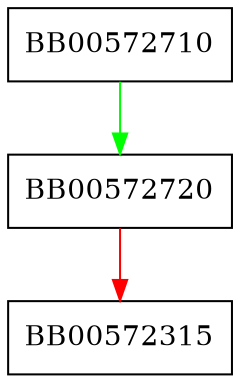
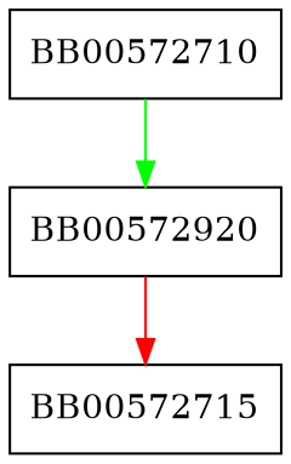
  digraph {
    splines=ortho
    node [shape=box]
    BB00572710
-   BB00572720
-   BB00572715 [label=BB00572315]
+   BB00572720 [label=BB00572920]
+   BB00572715
    BB00572710 -> BB00572720 [color=green]
    BB00572720 -> BB00572715 [color=red]
  }
